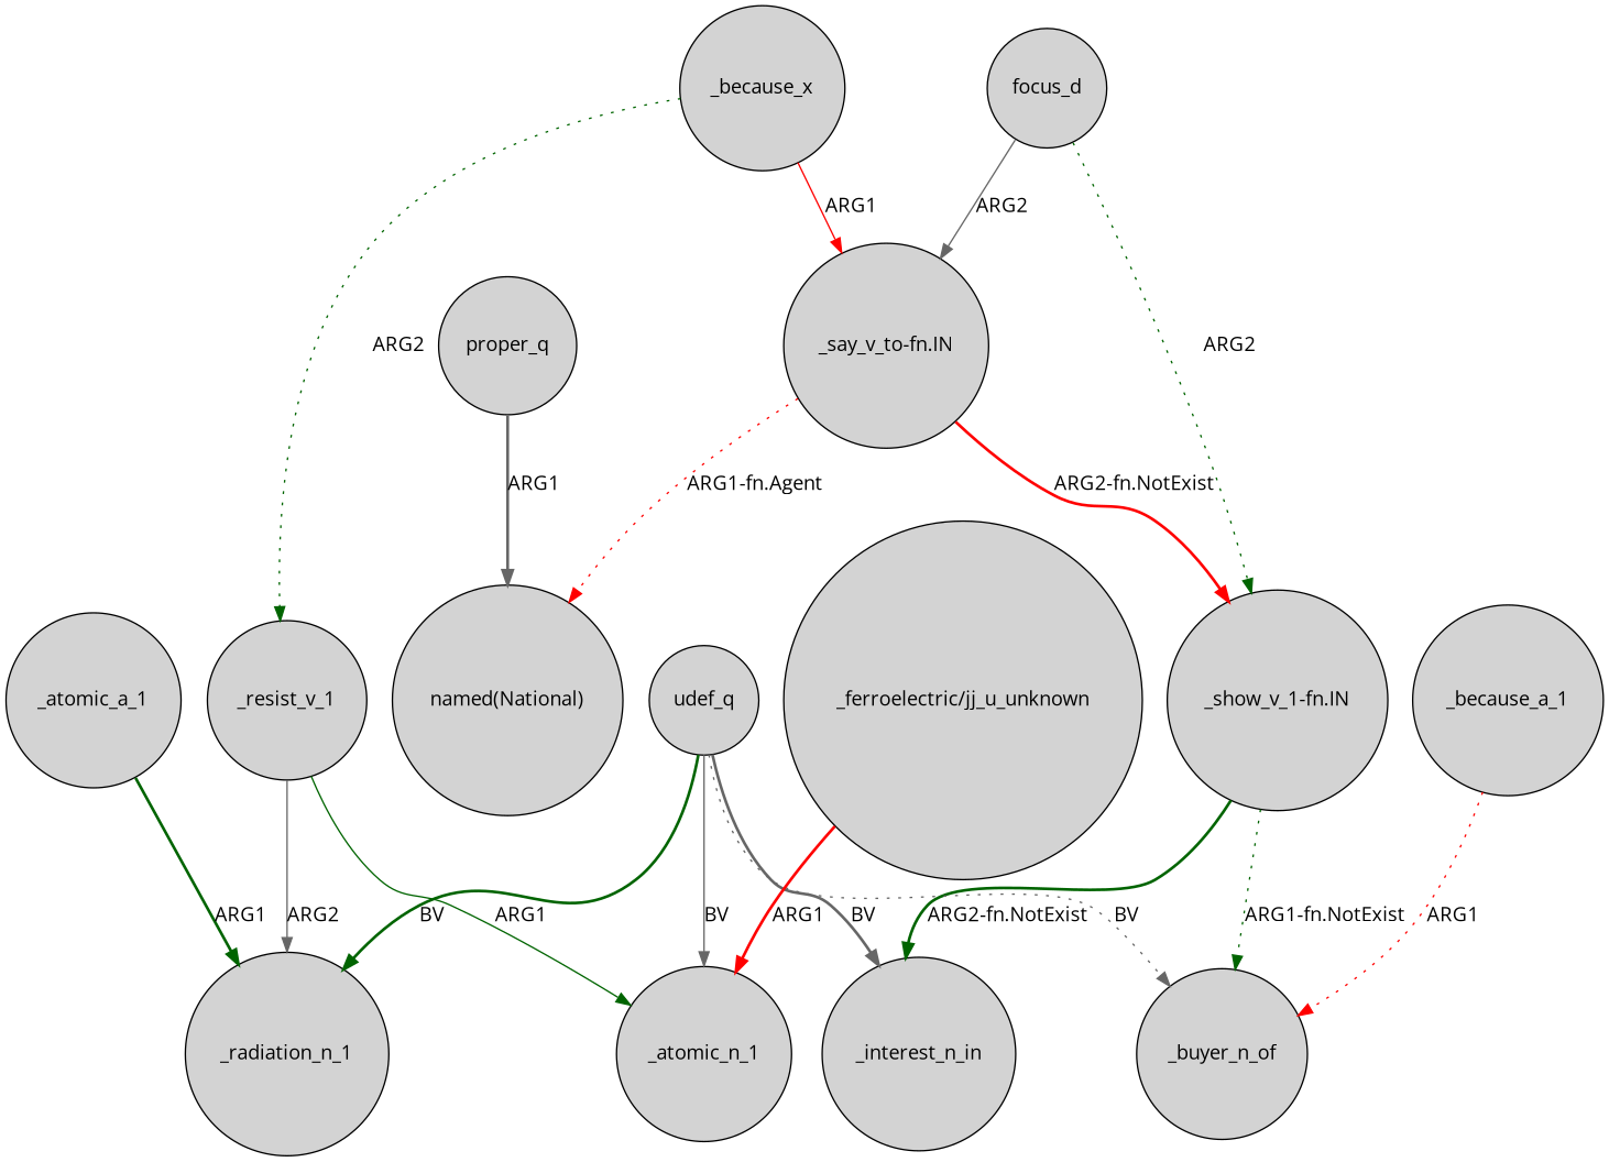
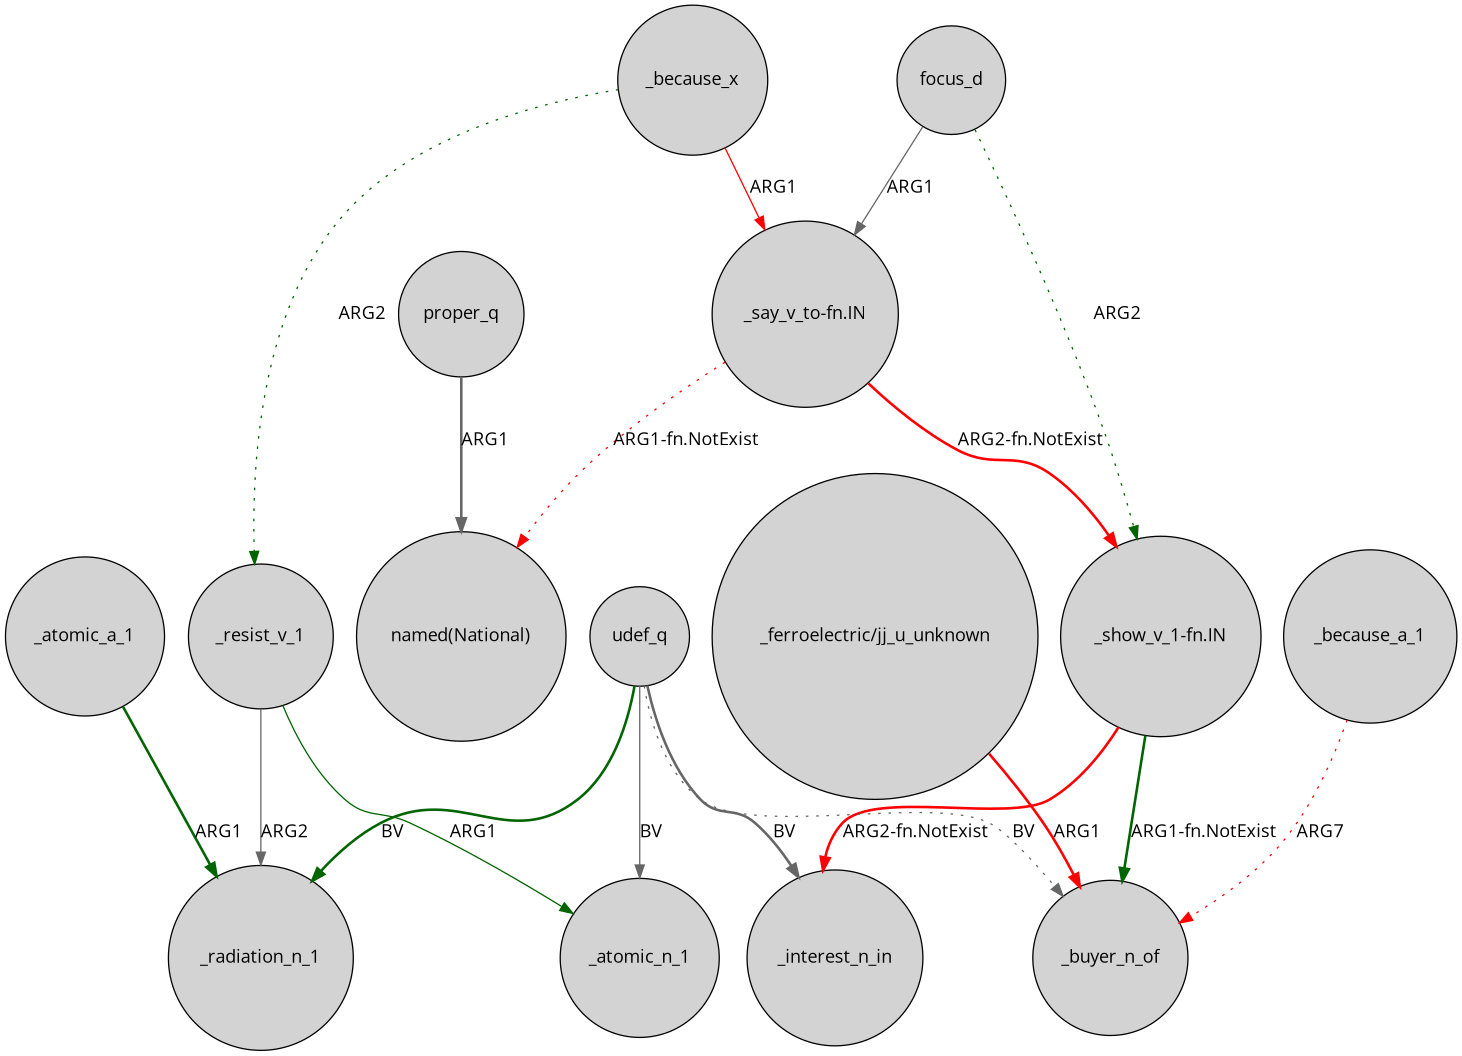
  digraph {
    fontname="Open Sans"
    node [fontname="Open Sans" shape=circle style=filled]
    edge [color=darkgreen fontname="Open Sans" style=bold]
    "_say_v_to-fn.IN"
    "named(National)"
    "_show_v_1-fn.IN"
    _interest_n_in
    _buyer_n_of
    _because_x
    _resist_v_1
    n8 [label=_atomic_n_1]
    _radiation_n_1
    udef_q
    _atomic_a_1
    focus_d
    proper_q
    n14 [label=_because_a_1]
    "_ferroelectric/jj_u_unknown"
-   "_say_v_to-fn.IN" -> "named(National)" [color=red label="ARG1-fn.Agent" style=dotted]
+   "_say_v_to-fn.IN" -> "named(National)" [color=red label="ARG1-fn.NotExist" style=dotted]
    "_say_v_to-fn.IN" -> "_show_v_1-fn.IN" [color=red label="ARG2-fn.NotExist"]
-   "_show_v_1-fn.IN" -> _interest_n_in [label="ARG2-fn.NotExist"]
-   "_show_v_1-fn.IN" -> _buyer_n_of [label="ARG1-fn.NotExist" style=dotted]
+   "_show_v_1-fn.IN" -> _interest_n_in [color=red label="ARG2-fn.NotExist"]
+   "_show_v_1-fn.IN" -> _buyer_n_of [label="ARG1-fn.NotExist"]
    _because_x -> "_say_v_to-fn.IN" [color=red label=ARG1 style=solid]
    _because_x -> _resist_v_1 [label=ARG2 style=dotted]
    _resist_v_1 -> n8 [label=ARG1 style=solid]
    _resist_v_1 -> _radiation_n_1 [color=gray40 label=ARG2 style=solid]
    udef_q -> _interest_n_in [color=gray40 label=BV]
    udef_q -> _buyer_n_of [color=gray40 label=BV style=dotted]
    udef_q -> n8 [color=gray40 label=BV style=solid]
    udef_q -> _radiation_n_1 [label=BV]
    _atomic_a_1 -> _radiation_n_1 [label=ARG1]
-   focus_d -> "_say_v_to-fn.IN" [color=gray40 label=ARG2 style=solid]
+   focus_d -> "_say_v_to-fn.IN" [color=gray40 label=ARG1 style=solid]
    focus_d -> "_show_v_1-fn.IN" [label=ARG2 style=dotted]
    proper_q -> "named(National)" [color=gray40 label=ARG1]
-   n14 -> _buyer_n_of [color=red label=ARG1 style=dotted]
-   "_ferroelectric/jj_u_unknown" -> n8 [color=red label=ARG1]
+   n14 -> _buyer_n_of [color=red label=ARG7 style=dotted]
+   "_ferroelectric/jj_u_unknown" -> _buyer_n_of [color=red label=ARG1]
  }
